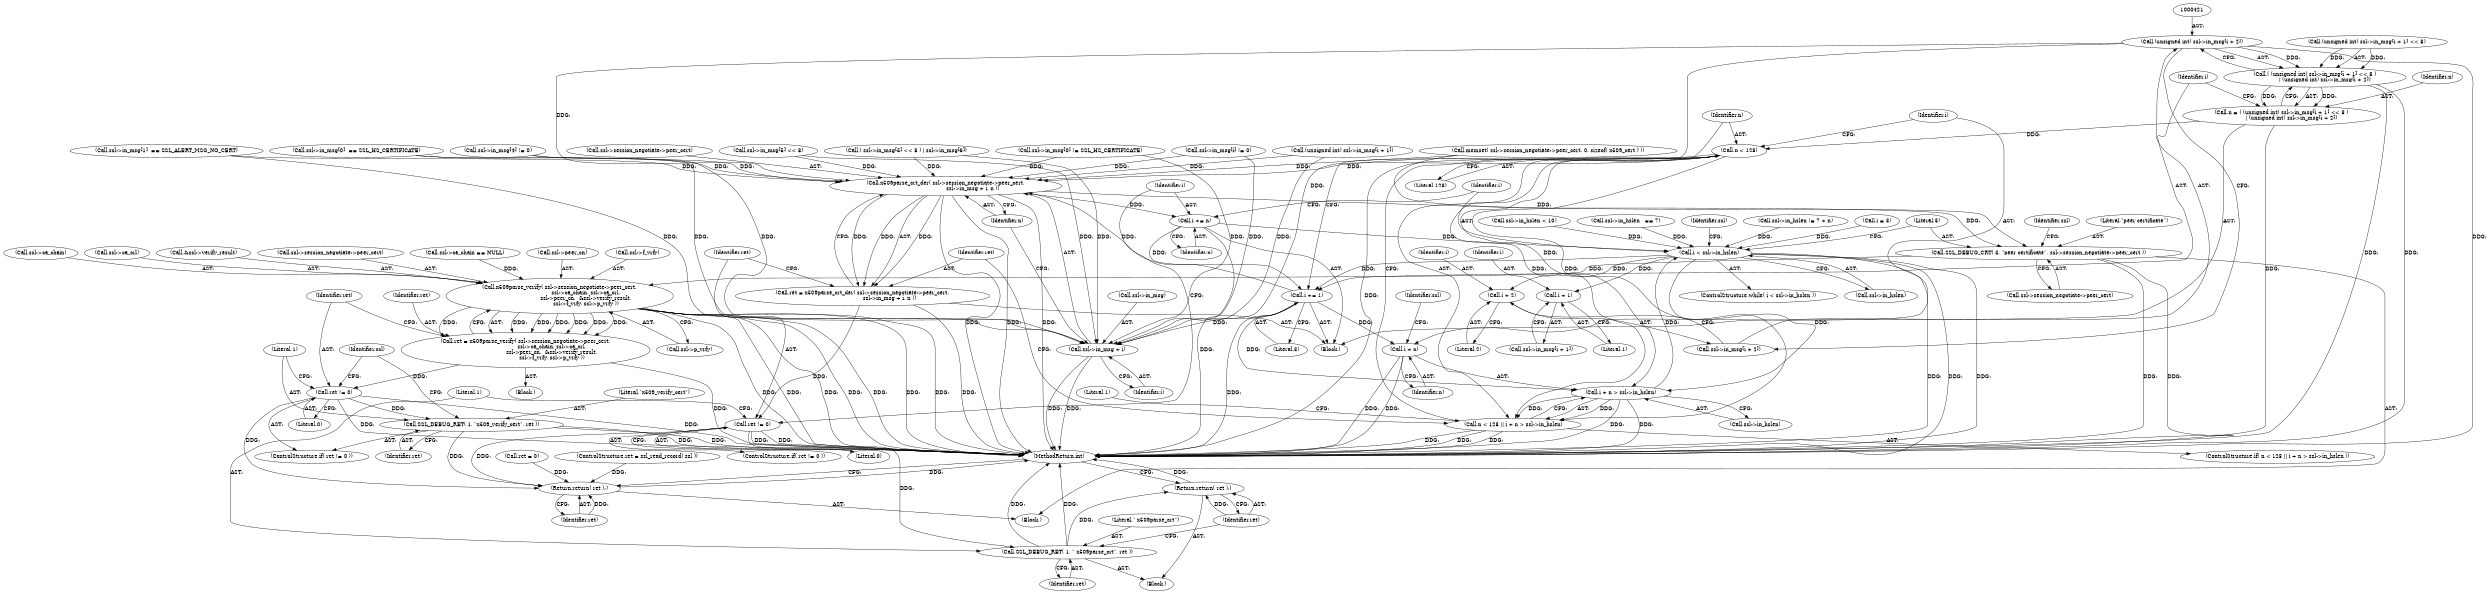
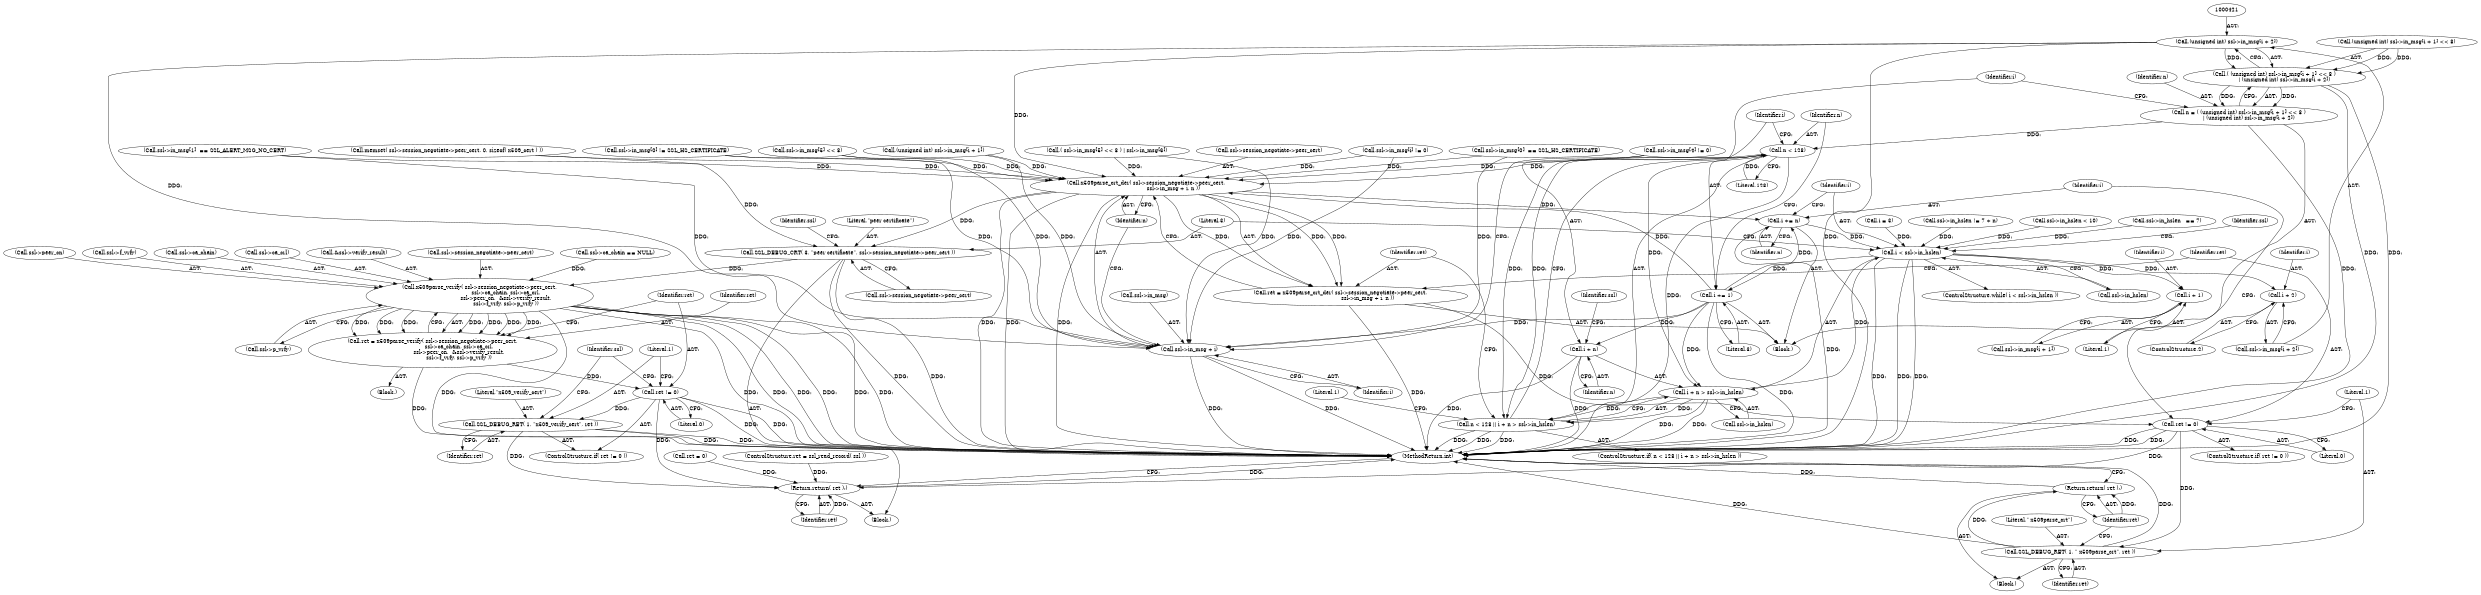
  digraph {
    n1 [label="(Call,(unsigned int) ssl->in_msg[i + 2])"]
    n2 [label="(Call,( (unsigned int) ssl->in_msg[i + 1] << 8 )\n            | (unsigned int) ssl->in_msg[i + 2])"]
    n3 [label="(Call,x509parse_crt_der( ssl->session_negotiate->peer_cert,\n                                 ssl->in_msg + i, n ))"]
    n4 [label="(Call,ssl->in_msg + i)"]
    n5 [label="(Call,ssl->in_msg[i + 2])"]
    n6 [label="(MethodReturn,int)"]
    n7 [label="(Call,n = ( (unsigned int) ssl->in_msg[i + 1] << 8 )\n            | (unsigned int) ssl->in_msg[i + 2])"]
    n8 [label="(Call,i += n)"]
    n9 [label="(Call,ret = x509parse_crt_der( ssl->session_negotiate->peer_cert,\n                                 ssl->in_msg + i, n ))"]
    n10 [label="(Call,SSL_DEBUG_CRT( 3, \"peer certificate\", ssl->session_negotiate->peer_cert ))"]
    n11 [label="(Identifier,n)"]
    n12 [label="(Identifier,i)"]
    n13 [label="(Call,i + 2)"]
    n14 [label="(Return,return( ret );)"]
    n15 [label="(Return,return( ret );)"]
    n16 [label="(Call,n < 128)"]
    n17 [label="(Block,)"]
    n18 [label="(Call,n < 128 || i + n > ssl->in_hslen)"]
    n19 [label="(Call,i + n > ssl->in_hslen)"]
    n20 [label="(Literal,128)"]
    n21 [label="(ControlStructure,if( n < 128 || i + n > ssl->in_hslen ))"]
    n22 [label="(Call,i < ssl->in_hslen)"]
    n23 [label="(Call,ssl->in_hslen)"]
    n24 [label="(Call,i + n)"]
    n25 [label="(Identifier,n)"]
    n26 [label="(Call,i + 1)"]
    n27 [label="(Call,i += 1)"]
    n28 [label="(ControlStructure,while( i < ssl->in_hslen ))"]
    n29 [label="(Call,ssl->in_hslen)"]
    n30 [label="(Literal,1)"]
    n31 [label="(Call,ssl->in_msg[i + 1])"]
-   n32 [label="(Literal,2)"]
+   n32 [label="(ControlStructure,2)"]
    n33 [label="(Literal,3)"]
    n34 [label="(Identifier,n)"]
    n35 [label="(Call,ret != 0)"]
    n36 [label="(Block,)"]
    n37 [label="(Call,x509parse_verify( ssl->session_negotiate->peer_cert,\n                                ssl->ca_chain, ssl->ca_crl,\n                                ssl->peer_cn,  &ssl->verify_result,\n                                ssl->f_vrfy, ssl->p_vrfy ))"]
    n38 [label="(Call,ssl->session_negotiate->peer_cert)"]
    n39 [label="(Call,SSL_DEBUG_RET( 1, \" x509parse_crt\", ret ))"]
    n40 [label="(ControlStructure,if( ret != 0 ))"]
    n41 [label="(Literal,0)"]
    n42 [label="(Block,)"]
    n43 [label="(Identifier,ret)"]
    n44 [label="(Identifier,ret)"]
    n45 [label="(Identifier,ret)"]
    n46 [label="(Call,ret = x509parse_verify( ssl->session_negotiate->peer_cert,\n                                ssl->ca_chain, ssl->ca_crl,\n                                ssl->peer_cn,  &ssl->verify_result,\n                                ssl->f_vrfy, ssl->p_vrfy ))"]
    n47 [label="(Call,ssl->p_vrfy)"]
    n48 [label="(Call,ret != 0)"]
    n49 [label="(Block,)"]
    n50 [label="(Call,SSL_DEBUG_RET( 1, \"x509_verify_cert\", ret ))"]
    n51 [label="(ControlStructure,if( ret != 0 ))"]
    n52 [label="(Literal,0)"]
    n53 [label="(Identifier,ret)"]
    n54 [label="(Call,ssl->ca_chain == NULL)"]
    n55 [label="(Call,ssl->peer_cn)"]
    n56 [label="(Call,i = 3)"]
    n57 [label="(Call,ssl->session_negotiate->peer_cert)"]
    n58 [label="(Call,ssl->in_msg[0] != SSL_HS_CERTIFICATE)"]
    n59 [label="(Identifier,ret)"]
    n60 [label="(Call,ssl->f_vrfy)"]
    n61 [label="(Identifier,ret)"]
    n62 [label="(Literal,1)"]
    n63 [label="(Call,ssl->in_msg[4] != 0)"]
    n64 [label="(Literal,3)"]
    n65 [label="(Identifier,ret)"]
    n66 [label="(Call,ssl->ca_chain)"]
    n67 [label="(Call,ssl->in_hslen < 10)"]
    n68 [label="(Call,ssl->in_hslen   == 7)"]
    n69 [label="(Identifier,n)"]
    n70 [label="(Call,ssl->in_msg)"]
    n71 [label="(Call,ret = 0)"]
    n72 [label="(Call,ssl->in_msg[i] != 0)"]
    n73 [label="(Identifier,i)"]
    n74 [label="(Call,memset( ssl->session_negotiate->peer_cert, 0, sizeof( x509_cert ) ))"]
    n75 [label="(ControlStructure,ret = ssl_read_record( ssl ))"]
    n76 [label="(Literal,1)"]
    n77 [label="(Identifier,i)"]
    n78 [label="(Identifier,i)"]
    n79 [label="(Call,ssl->in_msg[0]  == SSL_HS_CERTIFICATE)"]
    n80 [label="(Call,( ssl->in_msg[5] << 8 ) | ssl->in_msg[6])"]
    n81 [label="(Literal,1)"]
    n82 [label="(Identifier,ssl)"]
    n83 [label="(Identifier,n)"]
    n84 [label="(Identifier,i)"]
    n85 [label="(Call,ssl->in_msg[1]  == SSL_ALERT_MSG_NO_CERT)"]
    n86 [label="(Call,ssl->ca_crl)"]
    n87 [label="(Identifier,ssl)"]
    n88 [label="(Identifier,ssl)"]
    n89 [label="(Call,ssl->in_msg[5] << 8)"]
    n90 [label="(Literal,\" x509parse_crt\")"]
    n91 [label="(Identifier,i)"]
    n92 [label="(Call,(unsigned int) ssl->in_msg[i + 1])"]
    n93 [label="(Identifier,ret)"]
    n94 [label="(Literal,\"peer certificate\")"]
    n95 [label="(Identifier,i)"]
    n96 [label="(Call,&ssl->verify_result)"]
    n97 [label="(Call,ssl->in_hslen != 7 + n)"]
    n98 [label="(Identifier,ssl)"]
    n99 [label="(Literal,\"x509_verify_cert\")"]
    n100 [label="(Call,ssl->session_negotiate->peer_cert)"]
    n101 [label="(Call,(unsigned int) ssl->in_msg[i + 1] << 8)"]
    1000421
    n1 -> n2 [label="AST: "]
    n1 -> n2 [label="DDG: "]
    n1 -> n3 [label="DDG: "]
    n1 -> n4 [label="DDG: "]
-   n1 -> n5 [label="CFG: "]
    n1 -> n6 [label="DDG: "]
    n2 -> n1 [label="CFG: "]
    n2 -> n6 [label="DDG: "]
    n2 -> n6 [label="DDG: "]
    n2 -> n7 [label="AST: "]
    n2 -> n7 [label="DDG: "]
    n2 -> n7 [label="DDG: "]
    n3 -> n6 [label="DDG: "]
    n3 -> n6 [label="DDG: "]
    n3 -> n6 [label="DDG: "]
    n3 -> n8 [label="DDG: "]
    n3 -> n9 [label="AST: "]
    n3 -> n9 [label="DDG: "]
    n3 -> n9 [label="DDG: "]
    n3 -> n9 [label="DDG: "]
    n3 -> n10 [label="DDG: "]
    n3 -> n11 [label="CFG: "]
    n4 -> n3 [label="AST: "]
    n4 -> n6 [label="DDG: "]
    n4 -> n6 [label="DDG: "]
    n4 -> n12 [label="CFG: "]
    n5 -> n1 [label="AST: "]
    n5 -> n13 [label="CFG: "]
    n6 -> n14 [label="CFG: "]
    n6 -> n15 [label="CFG: "]
    n7 -> n2 [label="CFG: "]
    n7 -> n6 [label="DDG: "]
    n7 -> n16 [label="DDG: "]
    n7 -> n17 [label="AST: "]
    n8 -> n6 [label="DDG: "]
    n8 -> n17 [label="AST: "]
    n8 -> n22 [label="DDG: "]
    n8 -> n34 [label="CFG: "]
    n9 -> n3 [label="CFG: "]
    n9 -> n6 [label="DDG: "]
    n9 -> n17 [label="AST: "]
    n9 -> n35 [label="DDG: "]
    n10 -> n6 [label="DDG: "]
    n10 -> n6 [label="DDG: "]
    n10 -> n36 [label="AST: "]
    n10 -> n37 [label="DDG: "]
    n10 -> n38 [label="CFG: "]
    n11 -> n3 [label="AST: "]
    n11 -> n4 [label="CFG: "]
    n12 -> n4 [label="AST: "]
    n13 -> n5 [label="AST: "]
    n13 -> n32 [label="CFG: "]
    n14 -> n6 [label="DDG: "]
    n14 -> n36 [label="AST: "]
    n14 -> n44 [label="CFG: "]
    n15 -> n6 [label="DDG: "]
    n15 -> n42 [label="AST: "]
    n15 -> n45 [label="CFG: "]
    n16 -> n3 [label="DDG: "]
    n16 -> n6 [label="DDG: "]
    n16 -> n18 [label="AST: "]
    n16 -> n18 [label="DDG: "]
    n16 -> n18 [label="DDG: "]
    n16 -> n19 [label="DDG: "]
    n16 -> n20 [label="CFG: "]
    n18 -> n6 [label="DDG: "]
    n18 -> n6 [label="DDG: "]
    n18 -> n6 [label="DDG: "]
    n18 -> n16 [label="CFG: "]
    n18 -> n19 [label="CFG: "]
    n18 -> n21 [label="AST: "]
    n19 -> n6 [label="DDG: "]
    n19 -> n6 [label="DDG: "]
    n19 -> n18 [label="AST: "]
    n19 -> n18 [label="DDG: "]
    n19 -> n18 [label="DDG: "]
    n19 -> n22 [label="DDG: "]
    n19 -> n23 [label="CFG: "]
-   n20 -> n16 [label="AST: "]
+   n20 -> n16 [label="DDG: "]
    n22 -> n6 [label="DDG: "]
    n22 -> n6 [label="DDG: "]
    n22 -> n6 [label="DDG: "]
    n22 -> n13 [label="DDG: "]
-   n22 -> n19 [label="DDG: "]
+   n22 -> n19 [label="AST: "]
    n22 -> n26 [label="DDG: "]
    n22 -> n27 [label="DDG: "]
    n22 -> n28 [label="AST: "]
    n22 -> n29 [label="CFG: "]
    n23 -> n19 [label="AST: "]
    n24 -> n6 [label="DDG: "]
    n24 -> n6 [label="DDG: "]
    n24 -> n19 [label="AST: "]
    n24 -> n25 [label="CFG: "]
    n25 -> n24 [label="AST: "]
    n26 -> n30 [label="CFG: "]
    n26 -> n31 [label="AST: "]
    n27 -> n3 [label="DDG: "]
    n27 -> n4 [label="DDG: "]
    n27 -> n6 [label="DDG: "]
-   n8 -> n27 [label="DDG: "]
+   n27 -> n8 [label="DDG: "]
    n27 -> n17 [label="AST: "]
    n27 -> n19 [label="DDG: "]
    n27 -> n24 [label="DDG: "]
    n27 -> n33 [label="CFG: "]
    n29 -> n22 [label="AST: "]
    n30 -> n26 [label="AST: "]
    n31 -> n26 [label="CFG: "]
    n32 -> n13 [label="AST: "]
    n33 -> n27 [label="AST: "]
    n34 -> n8 [label="AST: "]
    n35 -> n6 [label="DDG: "]
    n35 -> n6 [label="DDG: "]
    n35 -> n14 [label="DDG: "]
    n35 -> n39 [label="DDG: "]
    n35 -> n40 [label="AST: "]
    n35 -> n41 [label="CFG: "]
    n37 -> n6 [label="DDG: "]
    n37 -> n6 [label="DDG: "]
    n37 -> n6 [label="DDG: "]
    n37 -> n6 [label="DDG: "]
    n37 -> n6 [label="DDG: "]
    n37 -> n6 [label="DDG: "]
    n37 -> n6 [label="DDG: "]
    n37 -> n46 [label="AST: "]
    n37 -> n46 [label="DDG: "]
    n37 -> n46 [label="DDG: "]
    n37 -> n46 [label="DDG: "]
    n37 -> n46 [label="DDG: "]
    n37 -> n46 [label="DDG: "]
    n37 -> n46 [label="DDG: "]
    n37 -> n46 [label="DDG: "]
    n37 -> n47 [label="CFG: "]
    n38 -> n10 [label="AST: "]
    n39 -> n6 [label="DDG: "]
    n39 -> n6 [label="DDG: "]
    n39 -> n15 [label="DDG: "]
    n39 -> n42 [label="AST: "]
    n39 -> n43 [label="CFG: "]
    n41 -> n35 [label="AST: "]
    n43 -> n39 [label="AST: "]
    n44 -> n14 [label="AST: "]
    n44 -> n14 [label="DDG: "]
    n45 -> n15 [label="AST: "]
    n45 -> n15 [label="DDG: "]
    n45 -> n39 [label="CFG: "]
    n46 -> n6 [label="DDG: "]
    n46 -> n37 [label="CFG: "]
    n46 -> n48 [label="DDG: "]
    n46 -> n49 [label="AST: "]
    n47 -> n37 [label="AST: "]
    n48 -> n6 [label="DDG: "]
    n48 -> n6 [label="DDG: "]
    n48 -> n14 [label="DDG: "]
    n48 -> n50 [label="DDG: "]
    n48 -> n51 [label="AST: "]
    n48 -> n52 [label="CFG: "]
    n50 -> n6 [label="DDG: "]
    n50 -> n6 [label="DDG: "]
    n50 -> n14 [label="DDG: "]
    n50 -> n51 [label="AST: "]
    n50 -> n53 [label="CFG: "]
    n52 -> n48 [label="AST: "]
    n53 -> n50 [label="AST: "]
    n54 -> n37 [label="DDG: "]
    n55 -> n37 [label="AST: "]
    n56 -> n22 [label="DDG: "]
    n57 -> n3 [label="AST: "]
    n58 -> n3 [label="DDG: "]
    n58 -> n4 [label="DDG: "]
    n59 -> n9 [label="AST: "]
    n59 -> n18 [label="CFG: "]
    n60 -> n37 [label="AST: "]
    n61 -> n46 [label="AST: "]
    n62 -> n35 [label="CFG: "]
    n62 -> n39 [label="AST: "]
    n63 -> n3 [label="DDG: "]
-   n63 -> n4 [label="DDG: "]
+   n63 -> n4 [label="CFG: "]
    n64 -> n10 [label="AST: "]
    n64 -> n22 [label="CFG: "]
    n65 -> n9 [label="CFG: "]
    n65 -> n35 [label="AST: "]
    n66 -> n37 [label="AST: "]
    n67 -> n22 [label="DDG: "]
    n68 -> n22 [label="DDG: "]
    n69 -> n16 [label="AST: "]
    n69 -> n27 [label="CFG: "]
    n70 -> n4 [label="AST: "]
    n71 -> n14 [label="DDG: "]
    n72 -> n3 [label="DDG: "]
    n72 -> n4 [label="DDG: "]
    n73 -> n7 [label="CFG: "]
    n73 -> n27 [label="AST: "]
    n74 -> n3 [label="DDG: "]
    n74 -> n10 [label="DDG: "]
    n75 -> n14 [label="DDG: "]
    n76 -> n18 [label="CFG: "]
    n77 -> n26 [label="AST: "]
    n78 -> n16 [label="CFG: "]
    n78 -> n24 [label="AST: "]
    n79 -> n3 [label="DDG: "]
    n79 -> n4 [label="DDG: "]
    n80 -> n3 [label="DDG: "]
    n80 -> n4 [label="DDG: "]
    n81 -> n48 [label="CFG: "]
    n81 -> n50 [label="AST: "]
    n82 -> n22 [label="CFG: "]
    n83 -> n7 [label="AST: "]
    n84 -> n8 [label="CFG: "]
    n84 -> n22 [label="AST: "]
    n85 -> n3 [label="DDG: "]
    n85 -> n4 [label="DDG: "]
    n86 -> n37 [label="AST: "]
    n87 -> n10 [label="CFG: "]
    n88 -> n24 [label="CFG: "]
    n89 -> n3 [label="DDG: "]
    n89 -> n4 [label="DDG: "]
    n90 -> n39 [label="AST: "]
    n91 -> n8 [label="AST: "]
    n91 -> n35 [label="CFG: "]
    n92 -> n3 [label="DDG: "]
    n92 -> n4 [label="DDG: "]
    n93 -> n46 [label="CFG: "]
    n93 -> n48 [label="AST: "]
    n94 -> n10 [label="AST: "]
    n95 -> n13 [label="AST: "]
    n96 -> n37 [label="AST: "]
    n97 -> n22 [label="DDG: "]
    n98 -> n48 [label="CFG: "]
    n98 -> n50 [label="CFG: "]
    n99 -> n50 [label="AST: "]
    n100 -> n37 [label="AST: "]
    n101 -> n2 [label="AST: "]
    n101 -> n2 [label="DDG: "]
    n101 -> n2 [label="DDG: "]
    1000421 -> n1 [label="AST: "]
  }
